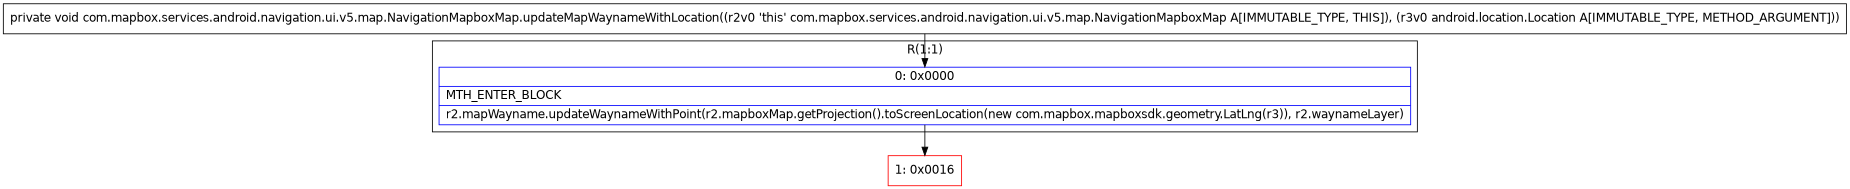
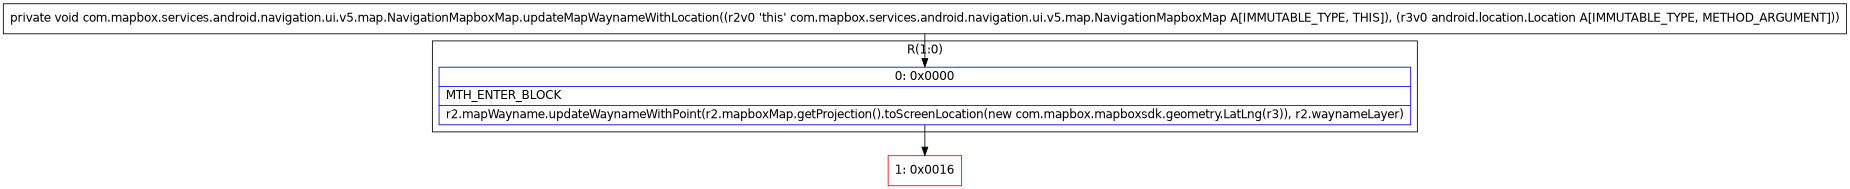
  digraph {
    fontname="DejaVu Sans"
    node [shape=record fontname="DejaVu Sans"]
    edge [fontname="DejaVu Sans"]
    n1 [color=blue label="{0\:\ 0x0000|MTH_ENTER_BLOCK\l|r2.mapWayname.updateWaynameWithPoint(r2.mapboxMap.getProjection().toScreenLocation(new com.mapbox.mapboxsdk.geometry.LatLng(r3)), r2.waynameLayer)\l}"]
    n2 [color=red label="{1\:\ 0x0016}"]
    n3 [label="{private void com.mapbox.services.android.navigation.ui.v5.map.NavigationMapboxMap.updateMapWaynameWithLocation((r2v0 'this' com.mapbox.services.android.navigation.ui.v5.map.NavigationMapboxMap A[IMMUTABLE_TYPE, THIS]), (r3v0 android.location.Location A[IMMUTABLE_TYPE, METHOD_ARGUMENT])) }"]
    subgraph cluster_1 {
-     label="R(1:1)"
+     label="R(1:0)"
      n1
    }
    n1 -> n2
    n3 -> n1
  }
